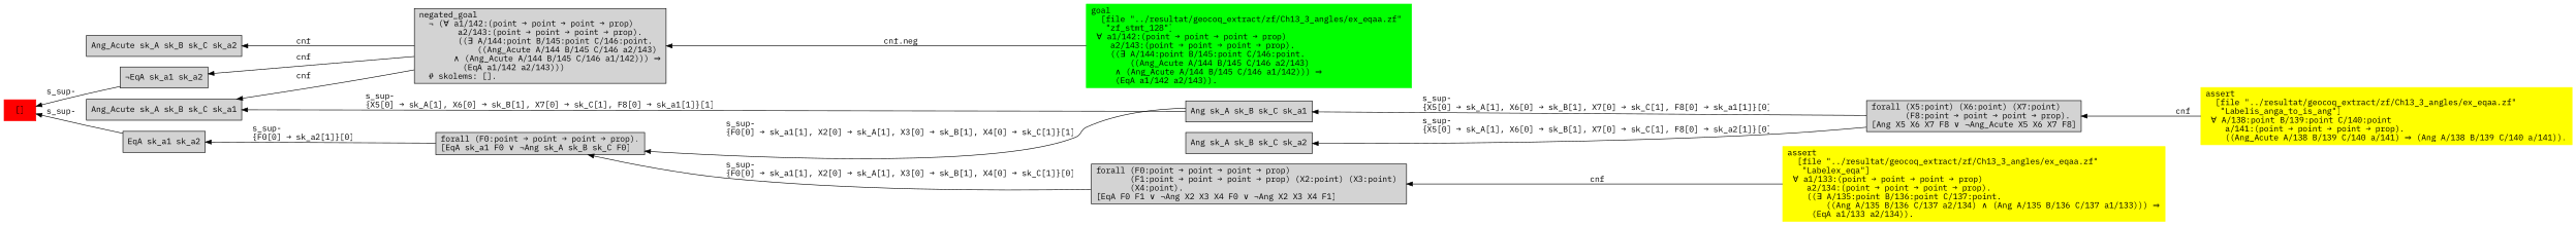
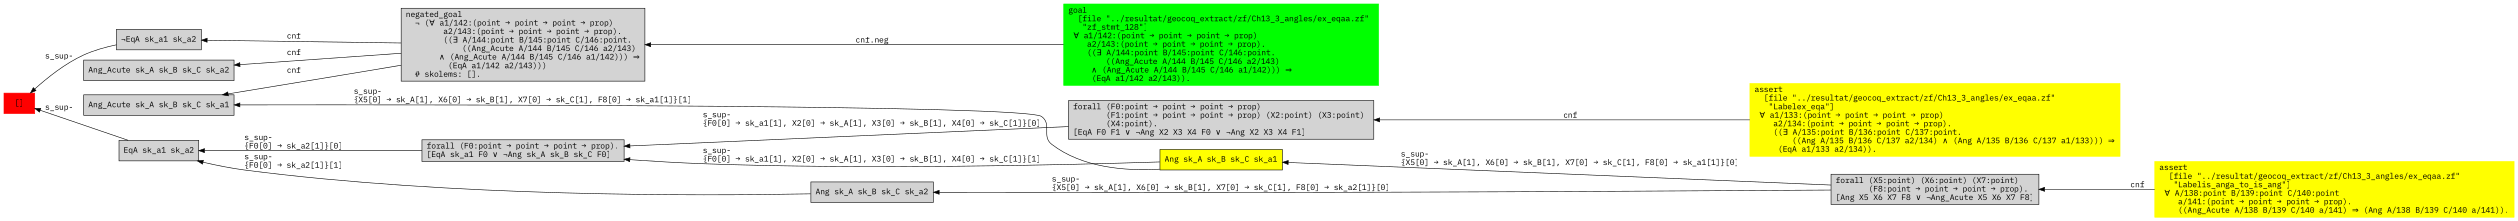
  digraph {
    fontname="IBM Plex Mono"
    rankdir=LR
    node [fontname="IBM Plex Mono" shape=box style=filled]
    edge [dir=back fontname="IBM Plex Mono"]
    n1 [color=red label="[]"]
    n2 [label="¬EqA sk_a1 sk_a2\l"]
    n3 [label="EqA sk_a1 sk_a2\l"]
    n4 [label="negated_goal\l  ¬ (∀ a1/142:(point → point → point → prop) \l        a2/143:(point → point → point → prop).\l        ((∃ A/144:point B/145:point C/146:point.\l            ((Ang_Acute A/144 B/145 C/146 a2/143)\l             ∧ (Ang_Acute A/144 B/145 C/146 a1/142))) ⇒\l         (EqA a1/142 a2/143)))\l  # skolems: [].\l"]
    n5 [label="forall (F0:point → point → point → prop).\l[EqA sk_a1 F0 ∨ ¬Ang sk_A sk_B sk_C F0]\l"]
    n6 [label="Ang sk_A sk_B sk_C sk_a2\l"]
    n7 [color=green label="goal\l  [file \"../resultat/geocoq_extract/zf/Ch13_3_angles/ex_eqaa.zf\" \l   \"zf_stmt_128\"]\l  ∀ a1/142:(point → point → point → prop) \l    a2/143:(point → point → point → prop).\l    ((∃ A/144:point B/145:point C/146:point.\l        ((Ang_Acute A/144 B/145 C/146 a2/143)\l         ∧ (Ang_Acute A/144 B/145 C/146 a1/142))) ⇒\l     (EqA a1/142 a2/143)).\l"]
    n8 [label="forall (F0:point → point → point → prop) \l       (F1:point → point → point → prop) (X2:point) (X3:point) \l       (X4:point).\l[EqA F0 F1 ∨ ¬Ang X2 X3 X4 F0 ∨ ¬Ang X2 X3 X4 F1]\l"]
-   n9 [label="Ang sk_A sk_B sk_C sk_a1\l"]
+   n9 [label="Ang sk_A sk_B sk_C sk_a1\l" fillcolor=yellow]
    n10 [label="forall (X5:point) (X6:point) (X7:point) \l       (F8:point → point → point → prop).\l[Ang X5 X6 X7 F8 ∨ ¬Ang_Acute X5 X6 X7 F8]\l"]
    n11 [color=yellow label="assert\l  [file \"../resultat/geocoq_extract/zf/Ch13_3_angles/ex_eqaa.zf\" \l   \"Labelex_eqa\"]\l  ∀ a1/133:(point → point → point → prop) \l    a2/134:(point → point → point → prop).\l    ((∃ A/135:point B/136:point C/137:point.\l        ((Ang A/135 B/136 C/137 a2/134) ∧ (Ang A/135 B/136 C/137 a1/133))) ⇒\l     (EqA a1/133 a2/134)).\l"]
    n12 [color=yellow label="assert\l  [file \"../resultat/geocoq_extract/zf/Ch13_3_angles/ex_eqaa.zf\" \l   \"Labelis_anga_to_is_ang\"]\l  ∀ A/138:point B/139:point C/140:point \l    a/141:(point → point → point → prop).\l    ((Ang_Acute A/138 B/139 C/140 a/141) ⇒ (Ang A/138 B/139 C/140 a/141)).\l"]
    n13 [label="Ang_Acute sk_A sk_B sk_C sk_a1\l"]
    n14 [label="Ang_Acute sk_A sk_B sk_C sk_a2\l"]
    n1 -> n2 [label="s_sup-\l"]
    n1 -> n3 [label="s_sup-\l"]
    n2 -> n4 [label=cnf]
    n3 -> n5 [label="s_sup-\l\{F0[0] → sk_a2[1]\}[0]\l"]
+   n3 -> n6 [label="s_sup-\l\{F0[0] → sk_a2[1]\}[1]\l"]
    n4 -> n7 [label="cnf.neg"]
    n5 -> n8 [label="s_sup-\l\{F0[0] → sk_a1[1], X2[0] → sk_A[1], X3[0] → sk_B[1], X4[0] → sk_C[1]\}[0]\l"]
    n5 -> n9 [label="s_sup-\l\{F0[0] → sk_a1[1], X2[0] → sk_A[1], X3[0] → sk_B[1], X4[0] → sk_C[1]\}[1]\l"]
    n6 -> n10 [label="s_sup-\l\{X5[0] → sk_A[1], X6[0] → sk_B[1], X7[0] → sk_C[1], F8[0] → sk_a2[1]\}[0]\l"]
    n8 -> n11 [label=cnf]
    n9 -> n10 [label="s_sup-\l\{X5[0] → sk_A[1], X6[0] → sk_B[1], X7[0] → sk_C[1], F8[0] → sk_a1[1]\}[0]\l"]
    n10 -> n12 [label=cnf]
    n13 -> n4 [label=cnf]
    n13 -> n9 [label="s_sup-\l\{X5[0] → sk_A[1], X6[0] → sk_B[1], X7[0] → sk_C[1], F8[0] → sk_a1[1]\}[1]\l"]
    n14 -> n4 [label=cnf]
  }
